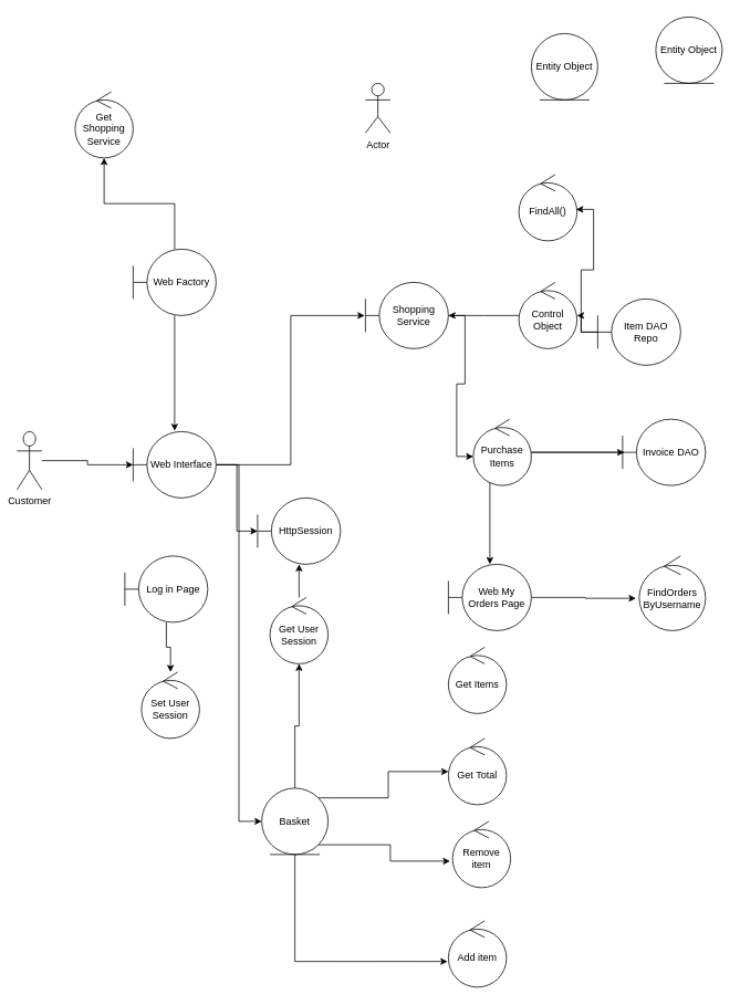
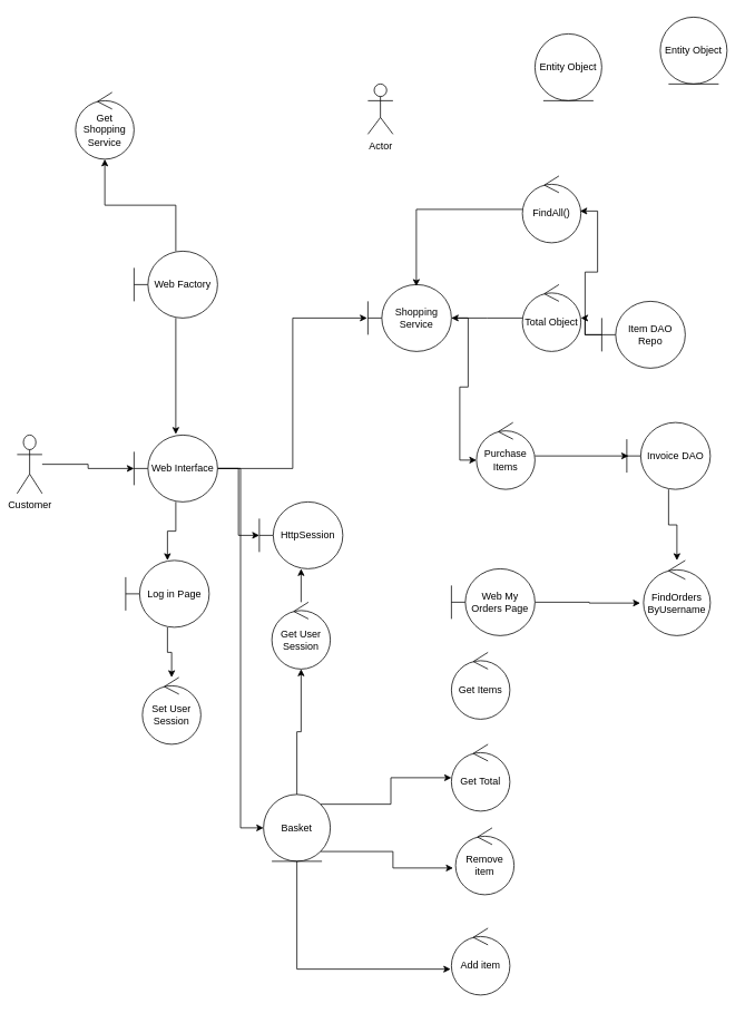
  <mxCell id="0" />
  <mxCell id="1" parent="0" />
  <mxCell id="2" style="edgeStyle=orthogonalEdgeStyle;rounded=0;orthogonalLoop=1;jettySize=auto;html=1;" edge="1" parent="1" source="3" target="5"><mxGeometry relative="1" as="geometry" /></mxCell>
  <mxCell id="3" value="Log in Page" style="shape=umlBoundary;whiteSpace=wrap;html=1;" vertex="1" parent="1"><mxGeometry x="150" y="670" width="100" height="80" as="geometry" /></mxCell>
  <mxCell id="4" value="Entity Object" style="ellipse;shape=umlEntity;whiteSpace=wrap;html=1;" vertex="1" parent="1"><mxGeometry x="640" y="40" width="80" height="80" as="geometry" /></mxCell>
  <mxCell id="5" value="Set User Session" style="ellipse;shape=umlControl;whiteSpace=wrap;html=1;" vertex="1" parent="1"><mxGeometry x="170" y="810" width="70" height="80" as="geometry" /></mxCell>
  <mxCell id="6" style="edgeStyle=orthogonalEdgeStyle;rounded=0;orthogonalLoop=1;jettySize=auto;html=1;" edge="1" parent="1" source="7" target="12"><mxGeometry relative="1" as="geometry" /></mxCell>
  <mxCell id="7" value="Customer" style="shape=umlActor;verticalLabelPosition=bottom;verticalAlign=top;html=1;" vertex="1" parent="1"><mxGeometry x="20" y="520" width="30" height="70" as="geometry" /></mxCell>
  <mxCell id="8" style="edgeStyle=orthogonalEdgeStyle;rounded=0;orthogonalLoop=1;jettySize=auto;html=1;entryX=-0.01;entryY=0.5;entryDx=0;entryDy=0;entryPerimeter=0;" edge="1" parent="1" source="12" target="19"><mxGeometry relative="1" as="geometry" /></mxCell>
  <mxCell id="9" style="edgeStyle=orthogonalEdgeStyle;rounded=0;orthogonalLoop=1;jettySize=auto;html=1;" edge="1" parent="1" source="12" target="35"><mxGeometry relative="1" as="geometry" /></mxCell>
  <mxCell id="10" style="edgeStyle=orthogonalEdgeStyle;rounded=0;orthogonalLoop=1;jettySize=auto;html=1;entryX=0;entryY=0.5;entryDx=0;entryDy=0;" edge="1" parent="1" source="12" target="42"><mxGeometry relative="1" as="geometry" /></mxCell>
+ <mxCell id="11" style="edgeStyle=orthogonalEdgeStyle;rounded=0;orthogonalLoop=1;jettySize=auto;html=1;" edge="1" parent="1" source="12" target="3"><mxGeometry relative="1" as="geometry" /></mxCell>
  <mxCell id="12" value="Web Interface" style="shape=umlBoundary;whiteSpace=wrap;html=1;" vertex="1" parent="1"><mxGeometry x="160" y="520" width="100" height="80" as="geometry" /></mxCell>
  <mxCell id="13" value="Actor" style="shape=umlActor;verticalLabelPosition=bottom;verticalAlign=top;html=1;" vertex="1" parent="1"><mxGeometry x="440" y="100" width="30" height="60" as="geometry" /></mxCell>
  <mxCell id="14" style="edgeStyle=orthogonalEdgeStyle;rounded=0;orthogonalLoop=1;jettySize=auto;html=1;entryX=-0.05;entryY=0.567;entryDx=0;entryDy=0;entryPerimeter=0;" edge="1" parent="1" source="15" target="30"><mxGeometry relative="1" as="geometry" /></mxCell>
  <mxCell id="15" value="Web My Orders Page" style="shape=umlBoundary;whiteSpace=wrap;html=1;" vertex="1" parent="1"><mxGeometry x="540" y="680" width="100" height="80" as="geometry" /></mxCell>
- <mxCell id="16" style="edgeStyle=orthogonalEdgeStyle;rounded=0;orthogonalLoop=1;jettySize=auto;html=1;" edge="1" parent="1" source="17" target="15"><mxGeometry relative="1" as="geometry" /></mxCell>
+ <mxCell id="16" style="edgeStyle=orthogonalEdgeStyle;rounded=0;orthogonalLoop=1;jettySize=auto;html=1;" edge="1" parent="1" source="17" target="30"><mxGeometry relative="1" as="geometry" /></mxCell>
  <mxCell id="17" value="Invoice DAO" style="shape=umlBoundary;whiteSpace=wrap;html=1;" vertex="1" parent="1"><mxGeometry x="750" y="505" width="100" height="80" as="geometry" /></mxCell>
  <mxCell id="18" style="edgeStyle=orthogonalEdgeStyle;rounded=0;orthogonalLoop=1;jettySize=auto;html=1;entryX=0;entryY=0.563;entryDx=0;entryDy=0;entryPerimeter=0;" edge="1" parent="1" source="19" target="28"><mxGeometry relative="1" as="geometry" /></mxCell>
  <mxCell id="19" value="&lt;div&gt;Shopping Service&lt;/div&gt;" style="shape=umlBoundary;whiteSpace=wrap;html=1;" vertex="1" parent="1"><mxGeometry x="440" y="340" width="100" height="80" as="geometry" /></mxCell>
  <mxCell id="20" style="edgeStyle=orthogonalEdgeStyle;rounded=0;orthogonalLoop=1;jettySize=auto;html=1;" edge="1" parent="1" source="22" target="24"><mxGeometry relative="1" as="geometry" /></mxCell>
  <mxCell id="21" style="edgeStyle=orthogonalEdgeStyle;rounded=0;orthogonalLoop=1;jettySize=auto;html=1;entryX=0.986;entryY=0.525;entryDx=0;entryDy=0;entryPerimeter=0;" edge="1" parent="1" source="22" target="26"><mxGeometry relative="1" as="geometry" /></mxCell>
  <mxCell id="22" value="&lt;div&gt;Item DAO&lt;/div&gt;&lt;div&gt;Repo&lt;/div&gt;" style="shape=umlBoundary;whiteSpace=wrap;html=1;" vertex="1" parent="1"><mxGeometry x="720" y="360" width="100" height="80" as="geometry" /></mxCell>
  <mxCell id="23" style="edgeStyle=orthogonalEdgeStyle;rounded=0;orthogonalLoop=1;jettySize=auto;html=1;" edge="1" parent="1" source="24"><mxGeometry relative="1" as="geometry"><mxPoint x="540" y="380" as="targetPoint" /></mxGeometry></mxCell>
- <mxCell id="24" value="Control Object" style="ellipse;shape=umlControl;whiteSpace=wrap;html=1;" vertex="1" parent="1"><mxGeometry x="625" y="340" width="70" height="80" as="geometry" /></mxCell>
+ <mxCell id="24" value="Total Object" style="ellipse;shape=umlControl;whiteSpace=wrap;html=1;" vertex="1" parent="1"><mxGeometry x="625" y="340" width="70" height="80" as="geometry" /></mxCell>
+ <mxCell id="25" style="edgeStyle=orthogonalEdgeStyle;rounded=0;orthogonalLoop=1;jettySize=auto;html=1;entryX=0.58;entryY=0.025;entryDx=0;entryDy=0;entryPerimeter=0;" edge="1" parent="1" source="26" target="19"><mxGeometry relative="1" as="geometry" /></mxCell>
  <mxCell id="26" value="FindAll()" style="ellipse;shape=umlControl;whiteSpace=wrap;html=1;" vertex="1" parent="1"><mxGeometry x="625" y="210" width="70" height="80" as="geometry" /></mxCell>
  <mxCell id="27" style="edgeStyle=orthogonalEdgeStyle;rounded=0;orthogonalLoop=1;jettySize=auto;html=1;entryX=0.02;entryY=0.5;entryDx=0;entryDy=0;entryPerimeter=0;" edge="1" parent="1" source="28" target="17"><mxGeometry relative="1" as="geometry" /></mxCell>
  <mxCell id="28" value="Purchase Items" style="ellipse;shape=umlControl;whiteSpace=wrap;html=1;" vertex="1" parent="1"><mxGeometry x="570" y="505" width="70" height="80" as="geometry" /></mxCell>
  <mxCell id="29" value="Entity Object" style="ellipse;shape=umlEntity;whiteSpace=wrap;html=1;" vertex="1" parent="1"><mxGeometry x="790" y="20" width="80" height="80" as="geometry" /></mxCell>
  <mxCell id="30" value="&lt;div&gt;FindOrders&lt;/div&gt;&lt;div&gt;ByUsername&lt;br&gt;&lt;/div&gt;" style="ellipse;shape=umlControl;whiteSpace=wrap;html=1;" vertex="1" parent="1"><mxGeometry x="770" y="670" width="80" height="90" as="geometry" /></mxCell>
  <mxCell id="31" style="edgeStyle=orthogonalEdgeStyle;rounded=0;orthogonalLoop=1;jettySize=auto;html=1;" edge="1" parent="1" source="33" target="34"><mxGeometry relative="1" as="geometry" /></mxCell>
  <mxCell id="32" style="edgeStyle=orthogonalEdgeStyle;rounded=0;orthogonalLoop=1;jettySize=auto;html=1;entryX=0.5;entryY=-0.012;entryDx=0;entryDy=0;entryPerimeter=0;" edge="1" parent="1" source="33" target="12"><mxGeometry relative="1" as="geometry" /></mxCell>
  <mxCell id="33" value="Web Factory" style="shape=umlBoundary;whiteSpace=wrap;html=1;" vertex="1" parent="1"><mxGeometry x="160" y="300" width="100" height="80" as="geometry" /></mxCell>
  <mxCell id="34" value="Get Shopping Service" style="ellipse;shape=umlControl;whiteSpace=wrap;html=1;" vertex="1" parent="1"><mxGeometry x="90" y="110" width="70" height="80" as="geometry" /></mxCell>
  <mxCell id="35" value="HttpSession" style="shape=umlBoundary;whiteSpace=wrap;html=1;" vertex="1" parent="1"><mxGeometry x="310" y="600" width="100" height="80" as="geometry" /></mxCell>
  <mxCell id="36" style="edgeStyle=orthogonalEdgeStyle;rounded=0;orthogonalLoop=1;jettySize=auto;html=1;" edge="1" parent="1" source="37" target="35"><mxGeometry relative="1" as="geometry" /></mxCell>
  <mxCell id="37" value="Get User Session" style="ellipse;shape=umlControl;whiteSpace=wrap;html=1;" vertex="1" parent="1"><mxGeometry x="325" y="720" width="70" height="80" as="geometry" /></mxCell>
  <mxCell id="38" style="edgeStyle=orthogonalEdgeStyle;rounded=0;orthogonalLoop=1;jettySize=auto;html=1;exitX=1;exitY=0;exitDx=0;exitDy=0;" edge="1" parent="1" source="42" target="45"><mxGeometry relative="1" as="geometry" /></mxCell>
  <mxCell id="39" style="edgeStyle=orthogonalEdgeStyle;rounded=0;orthogonalLoop=1;jettySize=auto;html=1;exitX=0.5;exitY=0;exitDx=0;exitDy=0;" edge="1" parent="1" source="42" target="37"><mxGeometry relative="1" as="geometry" /></mxCell>
  <mxCell id="40" style="edgeStyle=orthogonalEdgeStyle;rounded=0;orthogonalLoop=1;jettySize=auto;html=1;exitX=1;exitY=1;exitDx=0;exitDy=0;entryX=-0.043;entryY=0.6;entryDx=0;entryDy=0;entryPerimeter=0;" edge="1" parent="1" source="42" target="44"><mxGeometry relative="1" as="geometry" /></mxCell>
  <mxCell id="41" style="edgeStyle=orthogonalEdgeStyle;rounded=0;orthogonalLoop=1;jettySize=auto;html=1;exitX=0.5;exitY=1;exitDx=0;exitDy=0;entryX=-0.014;entryY=0.613;entryDx=0;entryDy=0;entryPerimeter=0;" edge="1" parent="1" source="42" target="43"><mxGeometry relative="1" as="geometry" /></mxCell>
  <mxCell id="42" value="Basket" style="ellipse;shape=umlEntity;whiteSpace=wrap;html=1;" vertex="1" parent="1"><mxGeometry x="315" y="950" width="80" height="80" as="geometry" /></mxCell>
  <mxCell id="43" value="Add item" style="ellipse;shape=umlControl;whiteSpace=wrap;html=1;" vertex="1" parent="1"><mxGeometry x="540" y="1110" width="70" height="80" as="geometry" /></mxCell>
  <mxCell id="44" value="Remove item" style="ellipse;shape=umlControl;whiteSpace=wrap;html=1;" vertex="1" parent="1"><mxGeometry x="545" y="990" width="70" height="80" as="geometry" /></mxCell>
  <mxCell id="45" value="Get Total" style="ellipse;shape=umlControl;whiteSpace=wrap;html=1;" vertex="1" parent="1"><mxGeometry x="540" y="890" width="70" height="80" as="geometry" /></mxCell>
  <mxCell id="46" value="Get Items" style="ellipse;shape=umlControl;whiteSpace=wrap;html=1;" vertex="1" parent="1"><mxGeometry x="540" y="780" width="70" height="80" as="geometry" /></mxCell>
